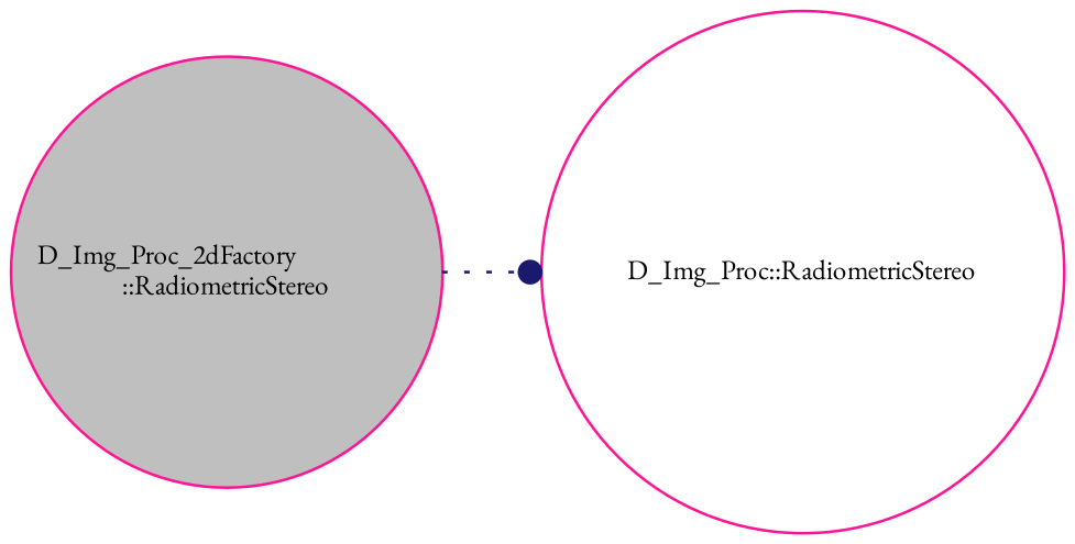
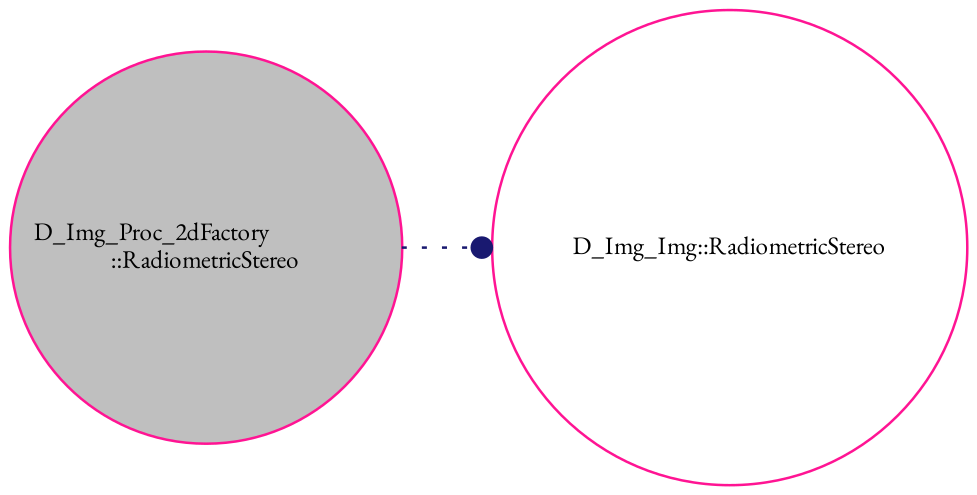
  digraph {
    rankdir=LR
    fontname="EB Garamond"
    node [color=deeppink fontname="EB Garamond" fontsize=10 shape=circle style=filled]
    n1 [fillcolor=grey75 fontcolor=black height=0.2 label="D_Img_Proc_2dFactory\l::RadiometricStereo" width=0.4]
-   n2 [fillcolor=white height=0.2 label="D_Img_Proc::RadiometricStereo" width=0.4]
+   n2 [fillcolor=white height=0.2 label="D_Img_Img::RadiometricStereo" width=0.4]
    n1 -> n2 [color=midnightblue fontname="EB Garamond" fontsize=10 labelfontname=Helvetica labelfontsize=10 style=dotted arrowhead=dot]
  }
